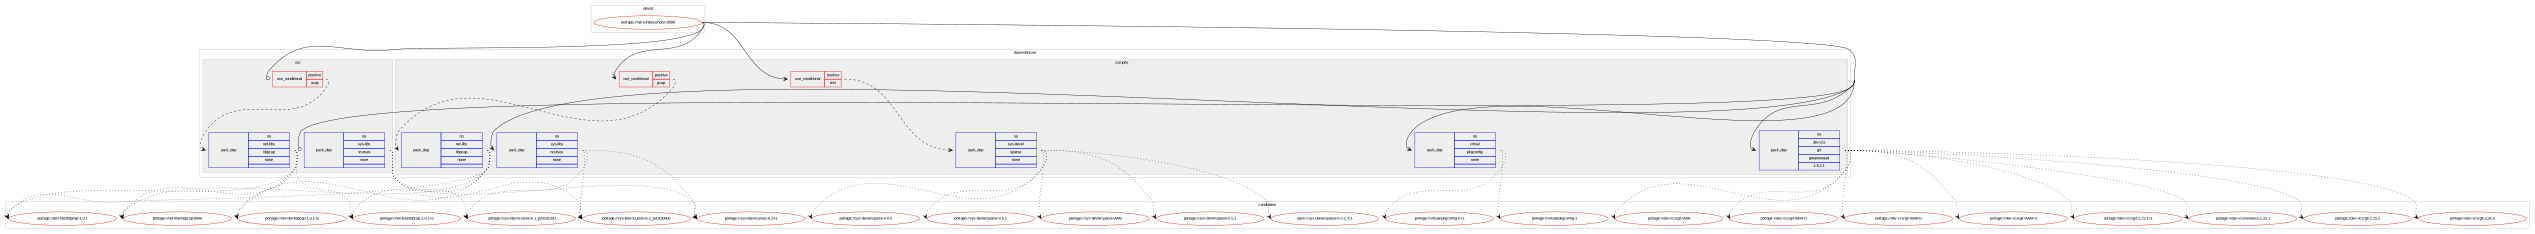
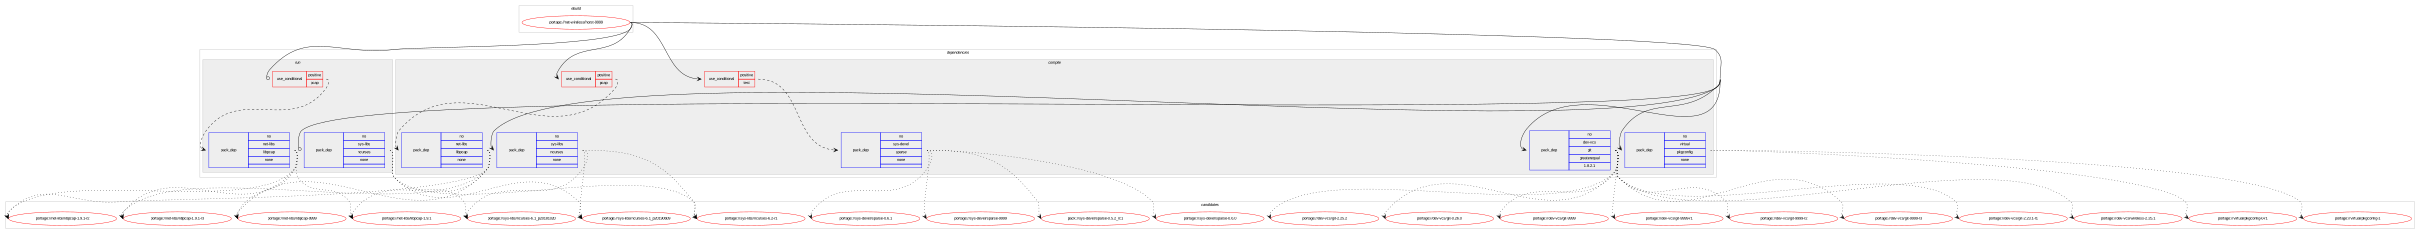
  digraph {
    compound=true
    concentrate=true
    fontname="Liberation Sans"
    fontsize=10
    newrank=true
    rankdir=TB
    ranksep=1.5
    node [color=red fontname="Liberation Sans" fontsize=10]
    edge [arrowhead=vee fontname="Liberation Sans" headport=w style=dotted tailport=e weight=100]
    n1 [label="portage://net-wireless/horst-9999" width=4]
    n2 [color=blue label=<<TABLE BORDER="0" CELLBORDER="1" CELLSPACING="0" CELLPADDING="4" WIDTH="220"><TR><TD ROWSPAN="6" CELLPADDING="30">pack_dep</TD></TR><TR><TD WIDTH="110">no</TD></TR><TR><TD>net-libs</TD></TR><TR><TD>libpcap</TD></TR><TR><TD>none</TD></TR><TR><TD></TD></TR></TABLE>> shape=none]
    n3 [label=<<TABLE BORDER="0" CELLBORDER="1" CELLSPACING="0" CELLPADDING="4"><TR><TD ROWSPAN="3" CELLPADDING="10">use_conditional</TD></TR><TR><TD>positive</TD></TR><TR><TD>pcap</TD></TR></TABLE>> shape=none]
    n4 [color=blue label=<<TABLE BORDER="0" CELLBORDER="1" CELLSPACING="0" CELLPADDING="4" WIDTH="220"><TR><TD ROWSPAN="6" CELLPADDING="30">pack_dep</TD></TR><TR><TD WIDTH="110">no</TD></TR><TR><TD>sys-devel</TD></TR><TR><TD>sparse</TD></TR><TR><TD>none</TD></TR><TR><TD></TD></TR></TABLE>> shape=none]
    n5 [label=<<TABLE BORDER="0" CELLBORDER="1" CELLSPACING="0" CELLPADDING="4"><TR><TD ROWSPAN="3" CELLPADDING="10">use_conditional</TD></TR><TR><TD>positive</TD></TR><TR><TD>test</TD></TR></TABLE>> shape=none]
    n6 [color=blue label=<<TABLE BORDER="0" CELLBORDER="1" CELLSPACING="0" CELLPADDING="4" WIDTH="220"><TR><TD ROWSPAN="6" CELLPADDING="30">pack_dep</TD></TR><TR><TD WIDTH="110">no</TD></TR><TR><TD>dev-vcs</TD></TR><TR><TD>git</TD></TR><TR><TD>greaterequal</TD></TR><TR><TD>1.8.2.1</TD></TR></TABLE>> shape=none]
    n7 [color=blue label=<<TABLE BORDER="0" CELLBORDER="1" CELLSPACING="0" CELLPADDING="4" WIDTH="220"><TR><TD ROWSPAN="6" CELLPADDING="30">pack_dep</TD></TR><TR><TD WIDTH="110">no</TD></TR><TR><TD>sys-libs</TD></TR><TR><TD>ncurses</TD></TR><TR><TD>none</TD></TR><TR><TD></TD></TR></TABLE>> shape=none]
    n8 [color=blue label=<<TABLE BORDER="0" CELLBORDER="1" CELLSPACING="0" CELLPADDING="4" WIDTH="220"><TR><TD ROWSPAN="6" CELLPADDING="30">pack_dep</TD></TR><TR><TD WIDTH="110">no</TD></TR><TR><TD>virtual</TD></TR><TR><TD>pkgconfig</TD></TR><TR><TD>none</TD></TR><TR><TD></TD></TR></TABLE>> shape=none]
    n9 [color=blue label=<<TABLE BORDER="0" CELLBORDER="1" CELLSPACING="0" CELLPADDING="4" WIDTH="220"><TR><TD ROWSPAN="6" CELLPADDING="30">pack_dep</TD></TR><TR><TD WIDTH="110">no</TD></TR><TR><TD>net-libs</TD></TR><TR><TD>libpcap</TD></TR><TR><TD>none</TD></TR><TR><TD></TD></TR></TABLE>> shape=none]
    n10 [label=<<TABLE BORDER="0" CELLBORDER="1" CELLSPACING="0" CELLPADDING="4"><TR><TD ROWSPAN="3" CELLPADDING="10">use_conditional</TD></TR><TR><TD>positive</TD></TR><TR><TD>pcap</TD></TR></TABLE>> shape=none]
    n11 [color=blue label=<<TABLE BORDER="0" CELLBORDER="1" CELLSPACING="0" CELLPADDING="4" WIDTH="220"><TR><TD ROWSPAN="6" CELLPADDING="30">pack_dep</TD></TR><TR><TD WIDTH="110">no</TD></TR><TR><TD>sys-libs</TD></TR><TR><TD>ncurses</TD></TR><TR><TD>none</TD></TR><TR><TD></TD></TR></TABLE>> shape=none]
    n12 [label="portage://net-libs/libpcap-9999" width=4]
    n13 [label="portage://net-libs/libpcap-1.9.1-r3" width=4]
    n14 [label="portage://net-libs/libpcap-1.9.1-r2" width=4]
-   n15 [label="portage://dev-libs/libpcap-1.9.1" width=4]
+   n15 [label="portage://net-libs/libpcap-1.9.1" width=4]
    n16 [label="portage://sys-devel/sparse-9999" width=4]
    n17 [label="portage://sys-devel/sparse-0.6.1" width=4]
    n18 [label="portage://sys-devel/sparse-0.6.0" width=4]
    n19 [label="pack://sys-devel/sparse-0.5.2_rc1" width=4]
-   n20 [label="portage://sys-devel/sparse-0.5.1" width=4]
    n21 [label="portage://dev-vcs/git-9999-r3" width=4]
    n22 [label="portage://dev-vcs/git-9999-r2" width=4]
    n23 [label="portage://dev-vcs/git-9999-r1" width=4]
    n24 [label="portage://dev-vcs/git-9999" width=4]
-   n25 [label="portage://dev-vcs/git-2.26.0" width=4]
+   n25 [label="portage://dev-vcs/git-0.26.0" width=4]
    n26 [label="portage://dev-vcs/git-2.25.2" width=4]
    n27 [label="portage://dev-vcs/wireless-2.25.1" width=4]
    n28 [label="portage://dev-vcs/git-2.23.1-r1" width=4]
    n29 [label="portage://sys-libs/ncurses-6.2-r1" width=4]
    n30 [label="portage://sys-libs/ncurses-6.1_p20190609" width=4]
    n31 [label="portage://sys-libs/ncurses-6.1_p20181020" width=4]
    n32 [label="portage://virtual/pkgconfig-1" width=4]
    n33 [label="portage://virtual/pkgconfig-0-r1" width=4]
    subgraph cluster_1 {
      color=gray
      label=<<i>ebuild</i>>
      rank=same
      n1
    }
    subgraph cluster_2 {
      color=gray
      label=<<i>dependencies</i>>
      subgraph cluster_3 {
        color=gray
        fillcolor="#eeeeee"
        label=<<i>compile</i>>
        style=filled
        subgraph sub_4 {
          color=gray
          fillcolor="#eeeeee"
          label=<<i>compile</i>>
          style=filled
          n3
          subgraph sub_5 {
            color=gray
            fillcolor="#eeeeee"
            label=<<i>compile</i>>
            style=filled
            n2
          }
        }
        subgraph sub_6 {
          color=gray
          fillcolor="#eeeeee"
          label=<<i>compile</i>>
          style=filled
          n5
          subgraph sub_7 {
            color=gray
            fillcolor="#eeeeee"
            label=<<i>compile</i>>
            style=filled
            n4
          }
        }
        subgraph sub_8 {
          color=gray
          fillcolor="#eeeeee"
          label=<<i>compile</i>>
          style=filled
          n6
        }
        subgraph sub_9 {
          color=gray
          fillcolor="#eeeeee"
          label=<<i>compile</i>>
          style=filled
          n7
        }
        subgraph sub_10 {
          color=gray
          fillcolor="#eeeeee"
          label=<<i>compile</i>>
          style=filled
          n8
        }
      }
      subgraph cluster_11 {
        color=gray
        fillcolor="#eeeeee"
        label=<<i>compile and run</i>>
        style=filled
      }
      subgraph cluster_12 {
        color=gray
        fillcolor="#eeeeee"
        label=<<i>run</i>>
        style=filled
        subgraph sub_13 {
          color=gray
          fillcolor="#eeeeee"
          label=<<i>run</i>>
          style=filled
          n10
          subgraph sub_14 {
            color=gray
            fillcolor="#eeeeee"
            label=<<i>run</i>>
            style=filled
            n9
          }
        }
        subgraph sub_15 {
          color=gray
          fillcolor="#eeeeee"
          label=<<i>run</i>>
          style=filled
          n11
        }
      }
    }
    subgraph cluster_16 {
      color=gray
      label=<<i>candidates</i>>
      rank=same
      subgraph sub_17 {
        color=black
        label=<<i>candidates</i>>
        nodesep=1
        rank=same
        n12
        n13
        n14
        n15
      }
      subgraph sub_18 {
        color=black
        label=<<i>candidates</i>>
        nodesep=1
        rank=same
        n16
        n17
        n18
        n19
-       n20
      }
      subgraph sub_19 {
        color=black
        label=<<i>candidates</i>>
        nodesep=1
        rank=same
        n21
        n22
        n23
        n24
        n25
        n26
        n27
        n28
      }
      subgraph sub_20 {
        color=black
        label=<<i>candidates</i>>
        nodesep=1
        rank=same
        n29
        n30
        n31
      }
      subgraph sub_21 {
        color=black
        label=<<i>candidates</i>>
        nodesep=1
        rank=same
        n32
        n33
      }
      subgraph sub_22 {
        color=black
        label=<<i>candidates</i>>
        nodesep=1
        rank=same
        n12
        n13
        n14
        n15
      }
      subgraph sub_23 {
        color=black
        label=<<i>candidates</i>>
        nodesep=1
        rank=same
        n29
        n30
        n31
      }
    }
    n1 -> n3 [style=solid weight=20]
    n1 -> n5 [style=solid weight=20]
    n1 -> n6 [style=solid weight=20]
    n1 -> n7 [style=solid weight=20]
    n1 -> n8 [style=solid weight=20]
    n1 -> n10 [arrowhead=odot style=solid weight=20]
    n1 -> n11 [arrowhead=odot style=solid weight=20]
    n2 -> n12
    n2 -> n13
    n2 -> n14
    n2 -> n15
    n3 -> n2 [style=dashed weight=20]
    n4 -> n16
    n4 -> n17
    n4 -> n18
    n4 -> n19
-   n4 -> n20
    n5 -> n4 [style=dashed weight=20]
    n6 -> n21
    n6 -> n22
    n6 -> n23
    n6 -> n24
    n6 -> n25
    n6 -> n26
    n6 -> n27
    n6 -> n28
    n7 -> n29
    n7 -> n30
    n7 -> n31
    n8 -> n32
    n8 -> n33
    n9 -> n12
    n9 -> n13
    n9 -> n14
    n9 -> n15
    n10 -> n9 [style=dashed weight=20]
    n11 -> n29
    n11 -> n30
    n11 -> n31
  }
